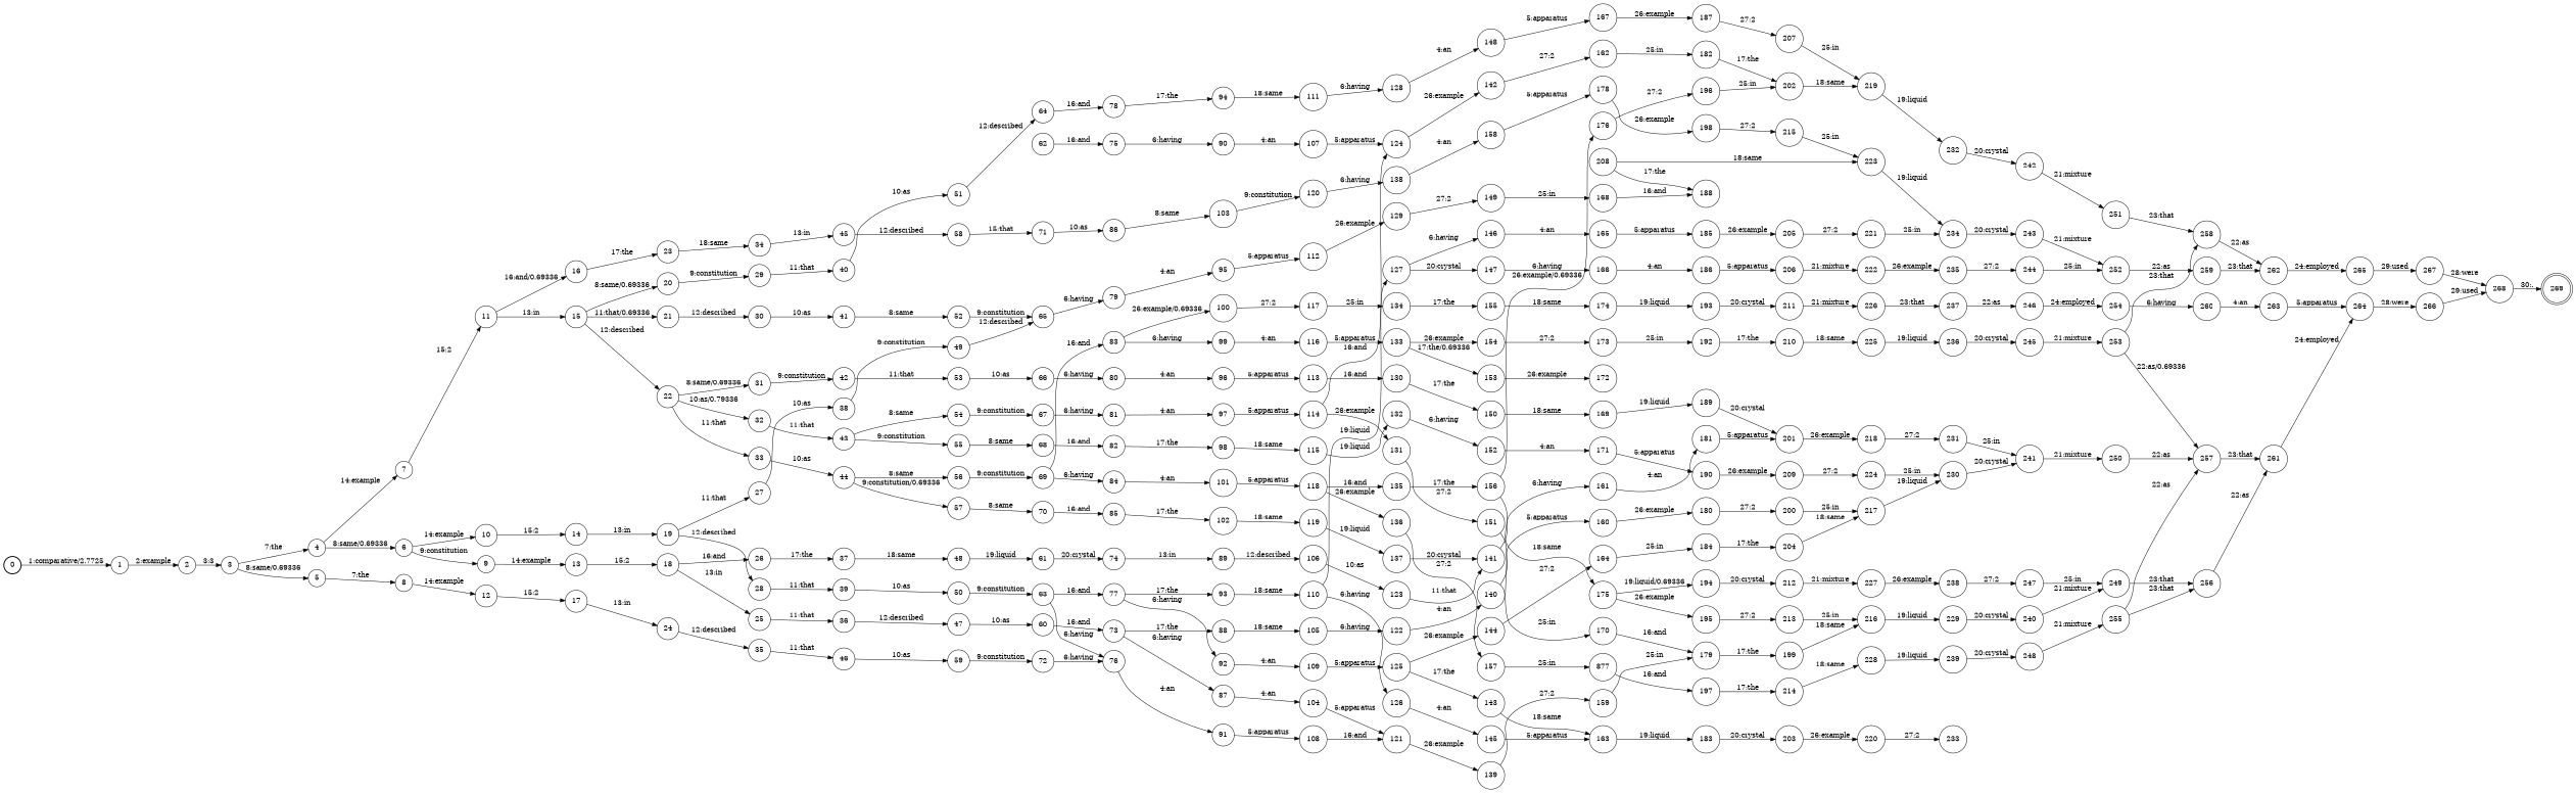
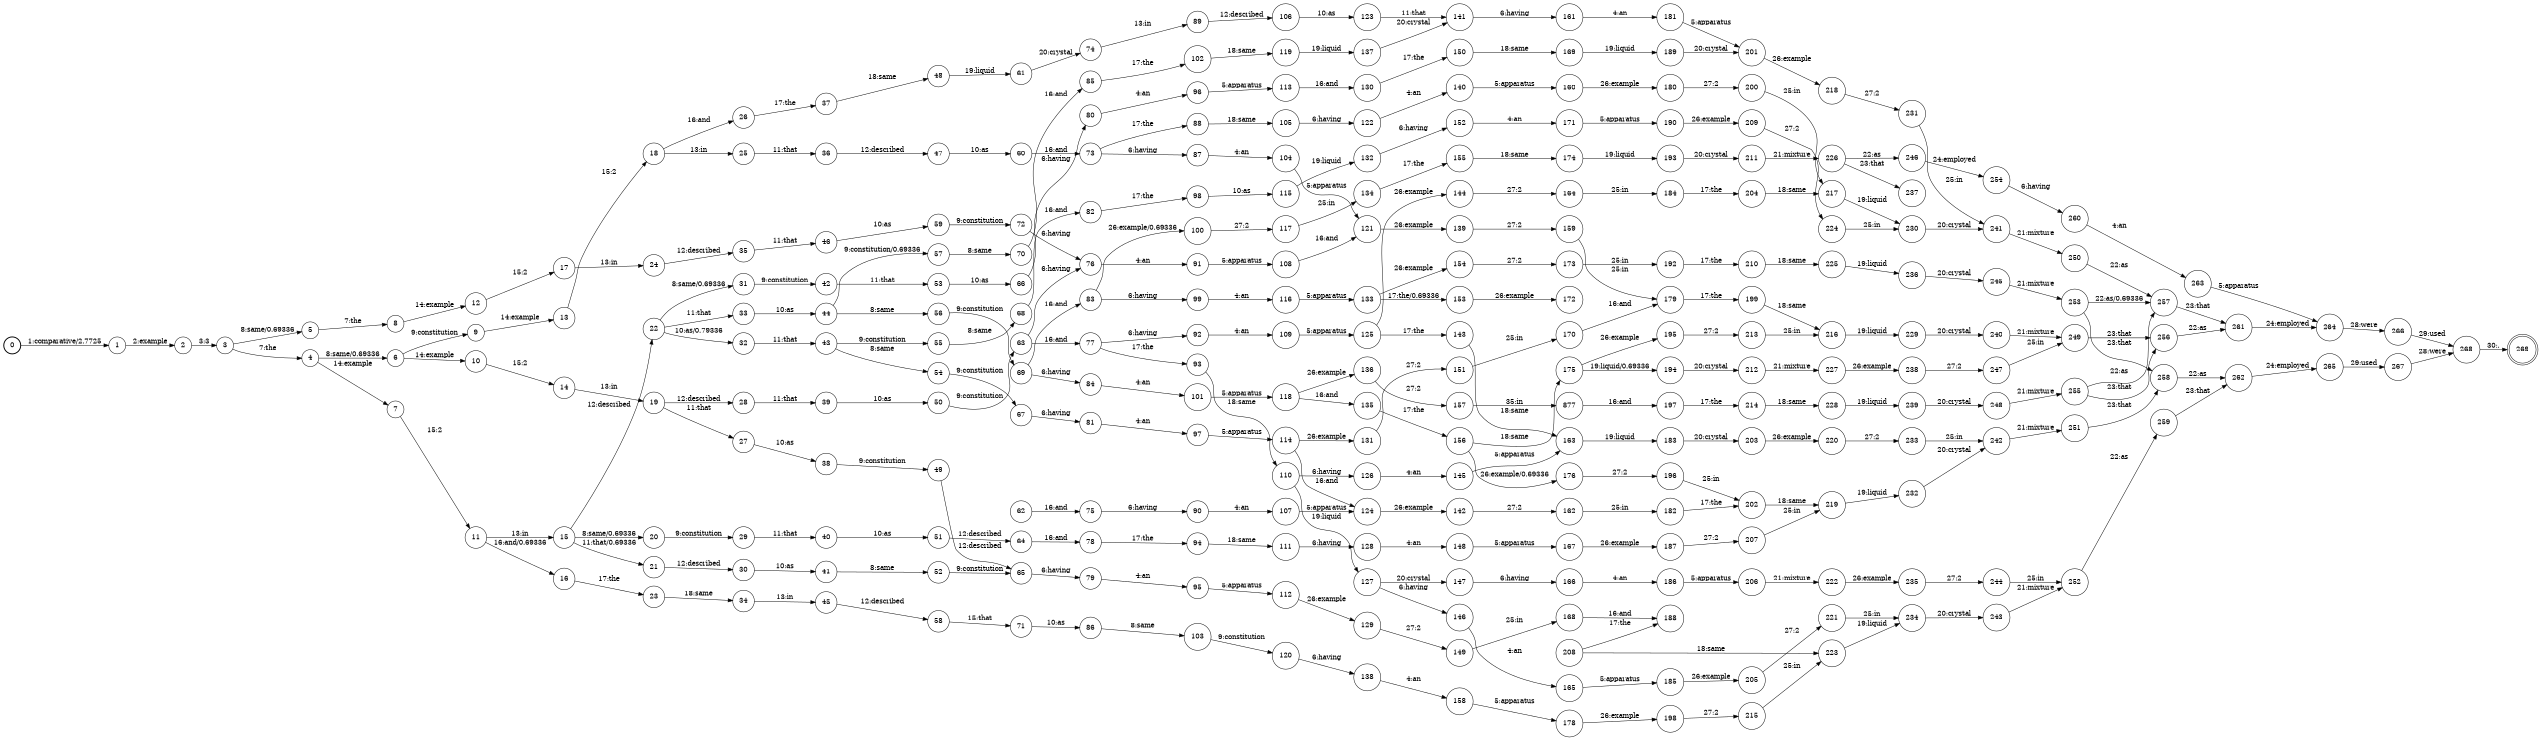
  digraph {
    nodesep=0.25
    rankdir=LR
    ranksep=0.4
    node [fontsize=14 shape=circle style=solid]
    edge [fontsize=14]
    n1 [label=0 style=bold]
    n2 [label=1]
    n3 [label=2]
    n4 [label=3]
    n5 [label=4]
    n6 [label=5]
    n7 [label=7]
    n8 [label=6]
    n9 [label=8]
    n10 [label=11]
    n11 [label=10]
    n12 [label=9]
    n13 [label=12]
    n14 [label=15]
    n15 [label=16]
    n16 [label=14]
    n17 [label=13]
    n18 [label=17]
    n19 [label=19]
    n20 [label=18]
    n21 [label=20]
    n22 [label=21]
    n23 [label=22]
    n24 [label=23]
    n25 [label=24]
    n26 [label=25]
    n27 [label=26]
    n28 [label=27]
    n29 [label=28]
    n30 [label=29]
    n31 [label=30]
    n32 [label=31]
    n33 [label=32]
    n34 [label=33]
    n35 [label=34]
    n36 [label=35]
    n37 [label=36]
    n38 [label=37]
    n39 [label=38]
    n40 [label=39]
    n41 [label=40]
    n42 [label=41]
    n43 [label=42]
    n44 [label=43]
    n45 [label=44]
    n46 [label=45]
    n47 [label=46]
    n48 [label=47]
    n49 [label=48]
    n50 [label=49]
    n51 [label=50]
    n52 [label=51]
    n53 [label=52]
    n54 [label=53]
    n55 [label=54]
    n56 [label=55]
    n57 [label=56]
    n58 [label=57]
    n59 [label=58]
    n60 [label=59]
    n61 [label=60]
    n62 [label=61]
    n63 [label=65]
    n64 [label=63]
    n65 [label=64]
    n66 [label=66]
    n67 [label=67]
    n68 [label=68]
    n69 [label=69]
    n70 [label=70]
    n71 [label=71]
    n72 [label=72]
    n73 [label=73]
    n74 [label=74]
    n75 [label=62]
    n76 [label=75]
    n77 [label=76]
    n78 [label=77]
    n79 [label=78]
    n80 [label=79]
    n81 [label=80]
    n82 [label=81]
    n83 [label=82]
    n84 [label=84]
    n85 [label=83]
    n86 [label=85]
    n87 [label=86]
    n88 [label=87]
    n89 [label=88]
    n90 [label=89]
    n91 [label=90]
    n92 [label=91]
    n93 [label=92]
    n94 [label=93]
    n95 [label=94]
    n96 [label=95]
    n97 [label=96]
    n98 [label=97]
    n99 [label=98]
    n100 [label=101]
    n101 [label=100]
    n102 [label=99]
    n103 [label=102]
    n104 [label=103]
    n105 [label=104]
    n106 [label=105]
    n107 [label=106]
    n108 [label=107]
    n109 [label=108]
    n110 [label=109]
    n111 [label=110]
    n112 [label=111]
    n113 [label=112]
    n114 [label=113]
    n115 [label=114]
    n116 [label=115]
    n117 [label=118]
    n118 [label=117]
    n119 [label=116]
    n120 [label=119]
    n121 [label=120]
    n122 [label=121]
    n123 [label=122]
    n124 [label=123]
    n125 [label=124]
    n126 [label=125]
    n127 [label=126]
    n128 [label=127]
    n129 [label=128]
    n130 [label=129]
    n131 [label=130]
    n132 [label=131]
    n133 [label=132]
    n134 [label=134]
    n135 [label=133]
    n136 [label=136]
    n137 [label=135]
    n138 [label=137]
    n139 [label=138]
    n140 [label=139]
    n141 [label=140]
    n142 [label=141]
    n143 [label=142]
    n144 [label=144]
    n145 [label=143]
    n146 [label=145]
    n147 [label=146]
    n148 [label=147]
    n149 [label=148]
    n150 [label=149]
    n151 [label=150]
    n152 [label=151]
    n153 [label=152]
    n154 [label=154]
    n155 [label=153]
    n156 [label=155]
    n157 [label=157]
    n158 [label=156]
    n159 [label=158]
    n160 [label=159]
    n161 [label=160]
    n162 [label=161]
    n163 [label=162]
    n164 [label=164]
    n165 [label=163]
    n166 [label=165]
    n167 [label=166]
    n168 [label=167]
    n169 [label=168]
    n170 [label=169]
    n171 [label=170]
    n172 [label=171]
    n173 [label=173]
    n174 [label=172]
    n175 [label=174]
    n176 [label=877]
    n177 [label=176]
    n178 [label=175]
    n179 [label=178]
    n180 [label=179]
    n181 [label=180]
    n182 [label=181]
    n183 [label=182]
    n184 [label=184]
    n185 [label=183]
    n186 [label=185]
    n187 [label=186]
    n188 [label=187]
    n189 [label=188]
    n190 [label=189]
    n191 [label=190]
    n192 [label=192]
    n193 [label=193]
    n194 [label=196]
    n195 [label=195]
    n196 [label=194]
    n197 [label=197]
    n198 [label=198]
    n199 [label=199]
    n200 [label=200]
    n201 [label=201]
    n202 [label=202]
    n203 [label=203]
    n204 [label=204]
    n205 [label=205]
    n206 [label=206]
    n207 [label=207]
    n208 [label=209]
    n209 [label=210]
    n210 [label=211]
    n211 [label=213]
    n212 [label=212]
    n213 [label=214]
    n214 [label=215]
    n215 [label=216]
    n216 [label=217]
    n217 [label=218]
    n218 [label=219]
    n219 [label=220]
    n220 [label=221]
    n221 [label=222]
    n222 [label=208]
    n223 [label=223]
    n224 [label=224]
    n225 [label=225]
    n226 [label=226]
    n227 [label=227]
    n228 [label=228]
    n229 [label=229]
    n230 [label=230]
    n231 [label=231]
    n232 [label=232]
    n233 [label=233]
    n234 [label=234]
    n235 [label=235]
    n236 [label=236]
    n237 [label=237]
    n238 [label=238]
    n239 [label=239]
    n240 [label=240]
    n241 [label=241]
    n242 [label=242]
    n243 [label=243]
    n244 [label=244]
    n245 [label=245]
    n246 [label=246]
    n247 [label=247]
    n248 [label=248]
    n249 [label=249]
    n250 [label=250]
    n251 [label=251]
    n252 [label=252]
    n253 [label=253]
    n254 [label=254]
    n255 [label=255]
    n256 [label=256]
    n257 [label=257]
    n258 [label=258]
    n259 [label=259]
    n260 [label=260]
    n261 [label=261]
    n262 [label=262]
    n263 [label=263]
    n264 [label=264]
    n265 [label=265]
    n266 [label=266]
    n267 [label=267]
    n268 [label=268]
    n269 [label=269 shape=doublecircle]
    n1 -> n2 [label="1:comparative/2.7725"]
    n2 -> n3 [label="2:example"]
    n3 -> n4 [label="3:3"]
    n4 -> n5 [label="7:the"]
    n4 -> n6 [label="8:same/0.69336"]
    n5 -> n7 [label="14:example"]
    n5 -> n8 [label="8:same/0.69336"]
    n6 -> n9 [label="7:the"]
    n7 -> n10 [label="15:2"]
    n8 -> n11 [label="14:example"]
    n8 -> n12 [label="9:constitution"]
    n9 -> n13 [label="14:example"]
    n10 -> n14 [label="13:in"]
    n10 -> n15 [label="16:and/0.69336"]
    n11 -> n16 [label="15:2"]
    n12 -> n17 [label="14:example"]
    n13 -> n18 [label="15:2"]
    n14 -> n21 [label="8:same/0.69336"]
    n14 -> n22 [label="11:that/0.69336"]
    n14 -> n23 [label="12:described"]
    n15 -> n24 [label="17:the"]
    n16 -> n19 [label="13:in"]
    n17 -> n20 [label="15:2"]
    n18 -> n25 [label="13:in"]
    n19 -> n28 [label="11:that"]
    n19 -> n29 [label="12:described"]
    n20 -> n26 [label="13:in"]
    n20 -> n27 [label="16:and"]
    n21 -> n30 [label="9:constitution"]
    n22 -> n31 [label="12:described"]
    n23 -> n32 [label="8:same/0.69336"]
    n23 -> n33 [label="10:as/0.79336"]
    n23 -> n34 [label="11:that"]
    n24 -> n35 [label="18:same"]
    n25 -> n36 [label="12:described"]
    n26 -> n37 [label="11:that"]
    n27 -> n38 [label="17:the"]
    n28 -> n39 [label="10:as"]
    n29 -> n40 [label="11:that"]
    n30 -> n41 [label="11:that"]
    n31 -> n42 [label="10:as"]
    n32 -> n43 [label="9:constitution"]
    n33 -> n44 [label="11:that"]
    n34 -> n45 [label="10:as"]
    n35 -> n46 [label="13:in"]
    n36 -> n47 [label="11:that"]
    n37 -> n48 [label="12:described"]
    n38 -> n49 [label="18:same"]
    n39 -> n50 [label="9:constitution"]
    n40 -> n51 [label="10:as"]
    n41 -> n52 [label="10:as"]
    n42 -> n53 [label="8:same"]
    n43 -> n54 [label="11:that"]
    n44 -> n55 [label="8:same"]
    n44 -> n56 [label="9:constitution"]
    n45 -> n57 [label="8:same"]
    n45 -> n58 [label="9:constitution/0.69336"]
    n46 -> n59 [label="12:described"]
    n47 -> n60 [label="10:as"]
    n48 -> n61 [label="10:as"]
    n49 -> n62 [label="19:liquid"]
    n50 -> n63 [label="12:described"]
    n51 -> n64 [label="9:constitution"]
    n52 -> n65 [label="12:described"]
    n53 -> n63 [label="9:constitution"]
    n54 -> n66 [label="10:as"]
    n55 -> n67 [label="9:constitution"]
    n56 -> n68 [label="8:same"]
    n57 -> n69 [label="9:constitution"]
    n58 -> n70 [label="8:same"]
    n59 -> n71 [label="15:that"]
    n60 -> n72 [label="9:constitution"]
    n61 -> n73 [label="16:and"]
    n62 -> n74 [label="20:crystal"]
    n63 -> n80 [label="6:having"]
    n64 -> n77 [label="6:having"]
    n64 -> n78 [label="16:and"]
    n65 -> n79 [label="16:and"]
    n66 -> n81 [label="6:having"]
    n67 -> n82 [label="6:having"]
    n68 -> n83 [label="16:and"]
    n69 -> n84 [label="6:having"]
    n69 -> n85 [label="16:and"]
    n70 -> n86 [label="16:and"]
    n71 -> n87 [label="10:as"]
    n72 -> n77 [label="6:having"]
    n73 -> n88 [label="6:having"]
    n73 -> n89 [label="17:the"]
    n74 -> n90 [label="13:in"]
    n75 -> n76 [label="16:and"]
    n76 -> n91 [label="6:having"]
    n77 -> n92 [label="4:an"]
    n78 -> n93 [label="6:having"]
    n78 -> n94 [label="17:the"]
    n79 -> n95 [label="17:the"]
    n80 -> n96 [label="4:an"]
    n81 -> n97 [label="4:an"]
    n82 -> n98 [label="4:an"]
    n83 -> n99 [label="17:the"]
    n84 -> n100 [label="4:an"]
    n85 -> n101 [label="26:example/0.69336"]
    n85 -> n102 [label="6:having"]
    n86 -> n103 [label="17:the"]
    n87 -> n104 [label="8:same"]
    n88 -> n105 [label="4:an"]
    n89 -> n106 [label="18:same"]
    n90 -> n107 [label="12:described"]
    n91 -> n108 [label="4:an"]
    n92 -> n109 [label="5:apparatus"]
    n93 -> n110 [label="4:an"]
    n94 -> n111 [label="18:same"]
    n95 -> n112 [label="18:same"]
    n96 -> n113 [label="5:apparatus"]
    n97 -> n114 [label="5:apparatus"]
    n98 -> n115 [label="5:apparatus"]
-   n99 -> n116 [label="18:same"]
+   n99 -> n116 [label="10:as"]
    n100 -> n117 [label="5:apparatus"]
    n101 -> n118 [label="27:2"]
    n102 -> n119 [label="4:an"]
    n103 -> n120 [label="18:same"]
    n104 -> n121 [label="9:constitution"]
    n105 -> n122 [label="5:apparatus"]
    n106 -> n123 [label="6:having"]
    n107 -> n124 [label="10:as"]
    n108 -> n125 [label="5:apparatus"]
    n109 -> n122 [label="16:and"]
    n110 -> n126 [label="5:apparatus"]
    n111 -> n127 [label="6:having"]
    n111 -> n128 [label="19:liquid"]
    n112 -> n129 [label="6:having"]
    n113 -> n130 [label="26:example"]
    n114 -> n131 [label="16:and"]
    n115 -> n125 [label="16:and"]
    n115 -> n132 [label="26:example"]
    n116 -> n133 [label="19:liquid"]
    n117 -> n136 [label="26:example"]
    n117 -> n137 [label="16:and"]
    n118 -> n134 [label="25:in"]
    n119 -> n135 [label="5:apparatus"]
    n120 -> n138 [label="19:liquid"]
    n121 -> n139 [label="6:having"]
    n122 -> n140 [label="26:example"]
    n123 -> n141 [label="4:an"]
    n124 -> n142 [label="11:that"]
    n125 -> n143 [label="26:example"]
    n126 -> n144 [label="26:example"]
    n126 -> n145 [label="17:the"]
    n127 -> n146 [label="4:an"]
    n128 -> n147 [label="6:having"]
    n128 -> n148 [label="20:crystal"]
    n129 -> n149 [label="4:an"]
    n130 -> n150 [label="27:2"]
    n131 -> n151 [label="17:the"]
    n132 -> n152 [label="27:2"]
    n133 -> n153 [label="6:having"]
    n134 -> n156 [label="17:the"]
    n135 -> n154 [label="26:example"]
    n135 -> n155 [label="17:the/0.69336"]
    n136 -> n157 [label="27:2"]
    n137 -> n158 [label="17:the"]
    n138 -> n142 [label="20:crystal"]
    n139 -> n159 [label="4:an"]
    n140 -> n160 [label="27:2"]
    n141 -> n161 [label="5:apparatus"]
    n142 -> n162 [label="6:having"]
    n143 -> n163 [label="27:2"]
    n144 -> n164 [label="27:2"]
    n145 -> n165 [label="18:same"]
    n146 -> n165 [label="5:apparatus"]
    n147 -> n166 [label="4:an"]
    n148 -> n167 [label="6:having"]
    n149 -> n168 [label="5:apparatus"]
    n150 -> n169 [label="25:in"]
    n151 -> n170 [label="18:same"]
    n152 -> n171 [label="25:in"]
    n153 -> n172 [label="4:an"]
    n154 -> n173 [label="27:2"]
    n155 -> n174 [label="26:example"]
    n156 -> n175 [label="18:same"]
-   n157 -> n176 [label="25:in"]
+   n157 -> n176 [label="35:in"]
    n158 -> n177 [label="26:example/0.69336"]
    n158 -> n178 [label="18:same"]
    n159 -> n179 [label="5:apparatus"]
    n160 -> n180 [label="25:in"]
    n161 -> n181 [label="26:example"]
    n162 -> n182 [label="4:an"]
    n163 -> n183 [label="25:in"]
    n164 -> n184 [label="25:in"]
    n165 -> n185 [label="19:liquid"]
    n166 -> n186 [label="5:apparatus"]
    n167 -> n187 [label="4:an"]
    n168 -> n188 [label="26:example"]
    n169 -> n189 [label="16:and"]
    n170 -> n190 [label="19:liquid"]
    n171 -> n180 [label="16:and"]
    n172 -> n191 [label="5:apparatus"]
    n173 -> n192 [label="25:in"]
    n175 -> n193 [label="19:liquid"]
    n176 -> n197 [label="16:and"]
    n177 -> n194 [label="27:2"]
    n178 -> n195 [label="26:example"]
    n178 -> n196 [label="19:liquid/0.69336"]
    n179 -> n198 [label="26:example"]
    n180 -> n199 [label="17:the"]
    n181 -> n200 [label="27:2"]
    n182 -> n201 [label="5:apparatus"]
    n183 -> n202 [label="17:the"]
    n184 -> n204 [label="17:the"]
    n185 -> n203 [label="20:crystal"]
    n186 -> n205 [label="26:example"]
    n187 -> n206 [label="5:apparatus"]
    n188 -> n207 [label="27:2"]
    n190 -> n201 [label="20:crystal"]
    n191 -> n208 [label="26:example"]
    n192 -> n209 [label="17:the"]
    n193 -> n210 [label="20:crystal"]
    n194 -> n202 [label="25:in"]
    n195 -> n211 [label="27:2"]
    n196 -> n212 [label="20:crystal"]
    n197 -> n213 [label="17:the"]
    n198 -> n214 [label="27:2"]
    n199 -> n215 [label="18:same"]
    n200 -> n216 [label="25:in"]
    n201 -> n217 [label="26:example"]
    n202 -> n218 [label="18:same"]
    n203 -> n219 [label="26:example"]
    n204 -> n216 [label="18:same"]
    n205 -> n220 [label="27:2"]
    n206 -> n221 [label="21:mixture"]
    n207 -> n218 [label="25:in"]
    n208 -> n224 [label="27:2"]
    n209 -> n225 [label="18:same"]
    n210 -> n226 [label="21:mixture"]
    n211 -> n215 [label="25:in"]
    n212 -> n227 [label="21:mixture"]
    n213 -> n228 [label="18:same"]
    n214 -> n223 [label="25:in"]
    n215 -> n229 [label="19:liquid"]
    n216 -> n230 [label="19:liquid"]
    n217 -> n231 [label="27:2"]
    n218 -> n232 [label="19:liquid"]
    n219 -> n233 [label="27:2"]
    n220 -> n234 [label="25:in"]
    n221 -> n235 [label="26:example"]
    n222 -> n189 [label="17:the"]
    n222 -> n223 [label="18:same"]
    n223 -> n234 [label="19:liquid"]
    n224 -> n230 [label="25:in"]
    n225 -> n236 [label="19:liquid"]
    n226 -> n237 [label="23:that"]
    n227 -> n238 [label="26:example"]
    n228 -> n239 [label="19:liquid"]
    n229 -> n240 [label="20:crystal"]
    n230 -> n241 [label="20:crystal"]
    n231 -> n241 [label="25:in"]
    n232 -> n242 [label="20:crystal"]
+   n233 -> n242 [label="25:in"]
    n234 -> n243 [label="20:crystal"]
    n235 -> n244 [label="27:2"]
    n236 -> n245 [label="20:crystal"]
-   n237 -> n246 [label="22:as"]
+   n226 -> n246 [label="22:as"]
    n238 -> n247 [label="27:2"]
    n239 -> n248 [label="20:crystal"]
    n240 -> n249 [label="21:mixture"]
    n241 -> n250 [label="21:mixture"]
    n242 -> n251 [label="21:mixture"]
    n243 -> n252 [label="21:mixture"]
    n244 -> n252 [label="25:in"]
    n245 -> n253 [label="21:mixture"]
    n246 -> n254 [label="24:employed"]
    n247 -> n249 [label="25:in"]
    n248 -> n255 [label="21:mixture"]
    n249 -> n256 [label="23:that"]
    n250 -> n257 [label="22:as"]
    n251 -> n258 [label="23:that"]
    n252 -> n259 [label="22:as"]
    n253 -> n257 [label="22:as/0.69336"]
    n253 -> n258 [label="23:that"]
    n254 -> n260 [label="6:having"]
    n255 -> n256 [label="23:that"]
    n255 -> n257 [label="22:as"]
    n256 -> n261 [label="22:as"]
    n257 -> n261 [label="23:that"]
    n258 -> n262 [label="22:as"]
    n259 -> n262 [label="23:that"]
    n260 -> n263 [label="4:an"]
    n261 -> n264 [label="24:employed"]
    n262 -> n265 [label="24:employed"]
    n263 -> n264 [label="5:apparatus"]
    n264 -> n266 [label="28:were"]
    n265 -> n267 [label="29:used"]
    n266 -> n268 [label="29:used"]
    n267 -> n268 [label="28:were"]
    n268 -> n269 [label="30:."]
  }
